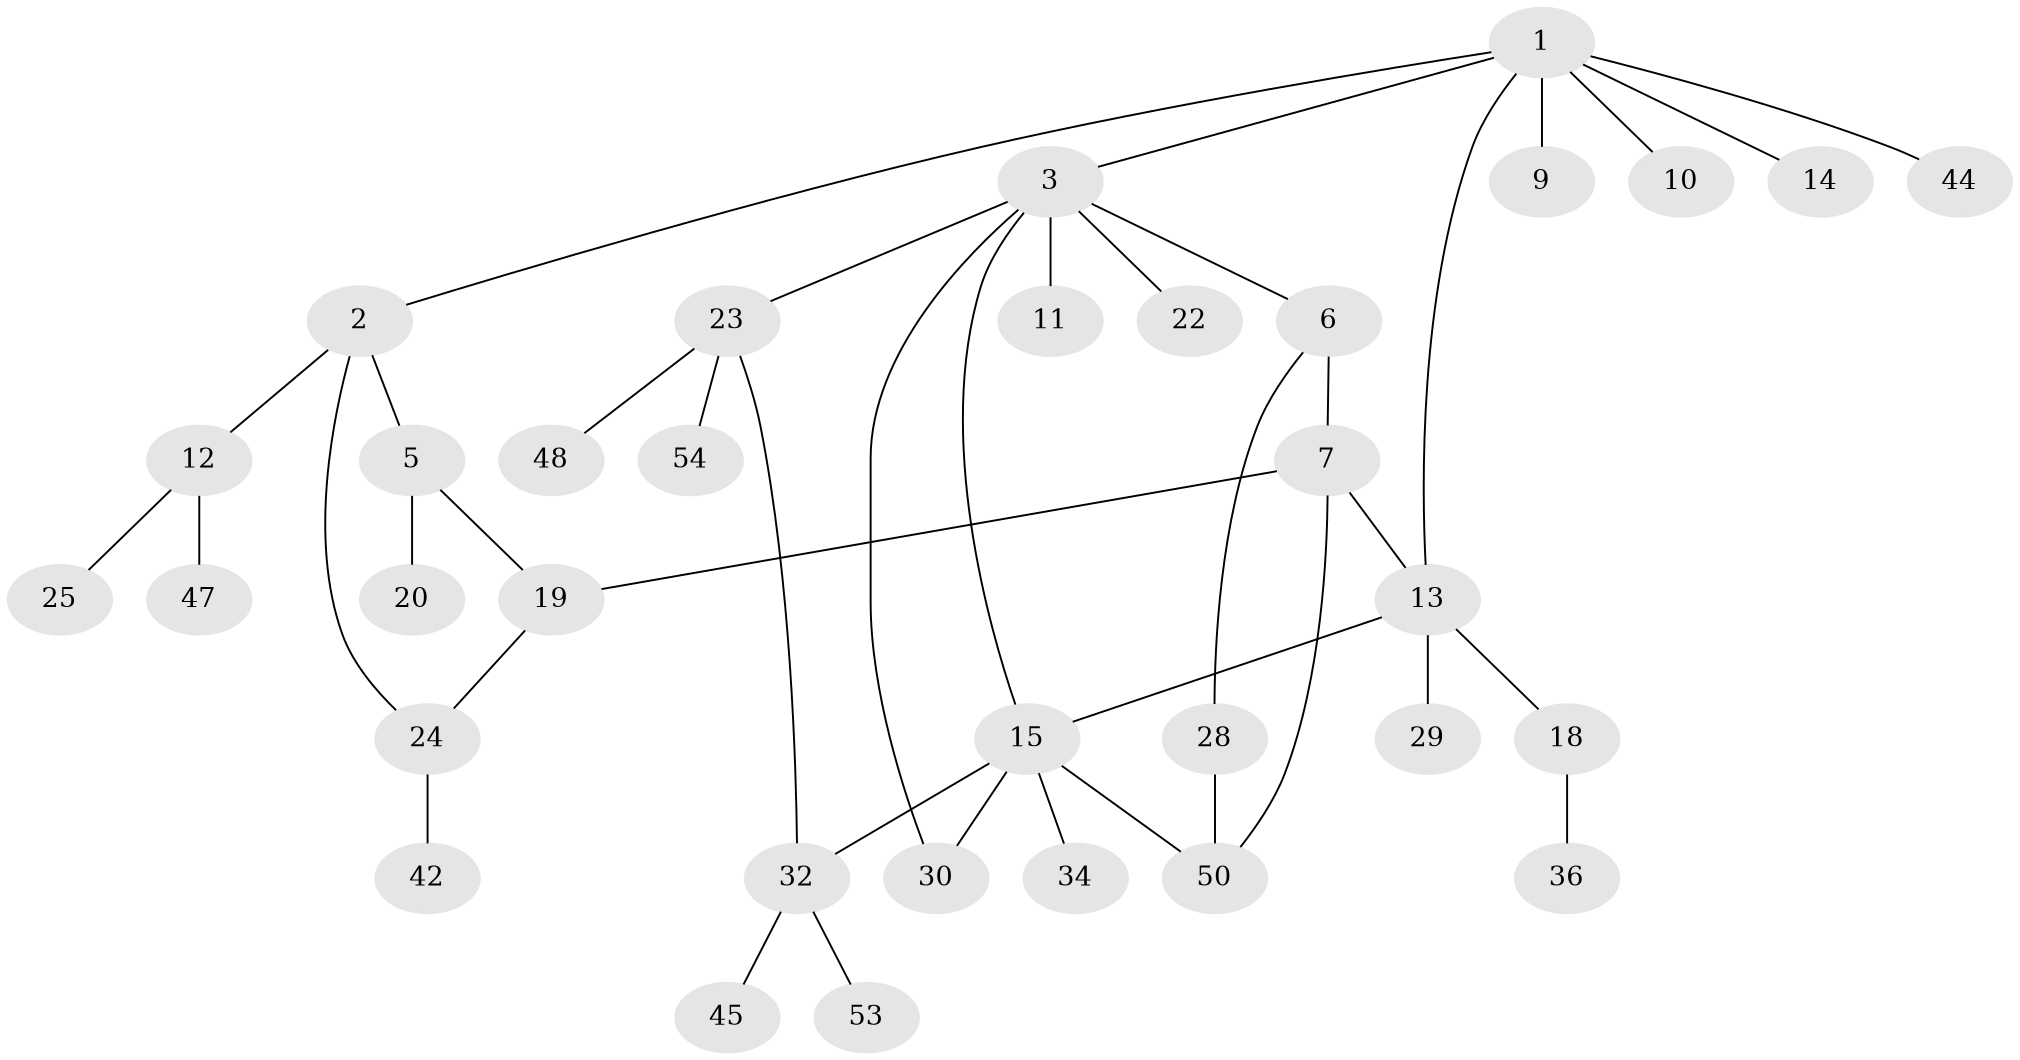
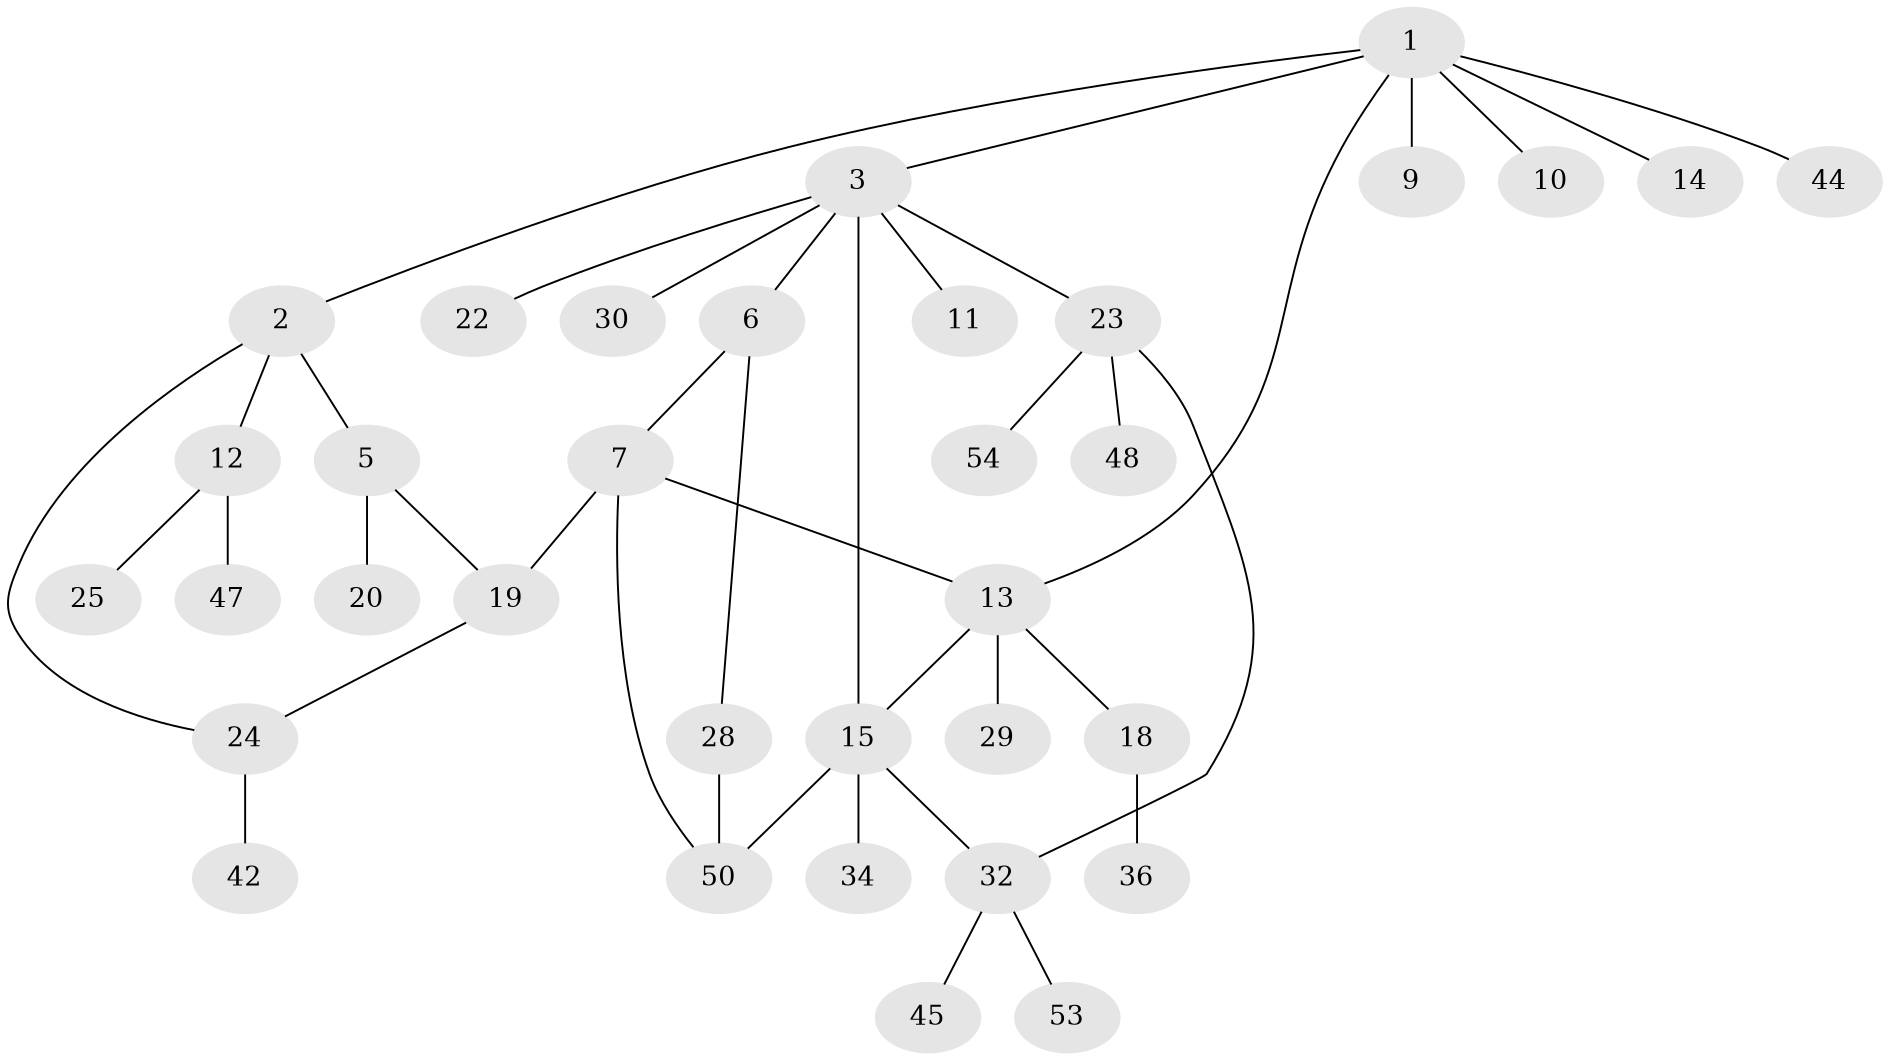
  graph {
    node [color=gray90 style=filled]
    1 [super="+41"]
    2 [super="+4"]
    3 [super="+8"]
    9
    10
    14
    44
    13 [super="+17"]
    5 [super="+16"]
    12 [super="+21"]
    24 [super="+27"]
    6 [super="+35"]
    11 [super="+43"]
    15 [super="+31"]
    22 [super="+40"]
    23 [super="+39"]
    30 [super="+46"]
    7 [super="+33"]
    19 [super="+38"]
    50
    20 [super="+26"]
    25
    47
    42
    28 [super="+52"]
    32 [super="+37"]
    34
    48 [super="+51"]
    54
    18 [super="+49"]
    29
    36
    45
    53
    1 -- 2
    1 -- 3
    1 -- 9
    1 -- 10
    1 -- 14
    1 -- 44
    1 -- 13
    2 -- 5
    2 -- 12
    2 -- 24
    3 -- 6
    3 -- 11
    3 -- 15
    3 -- 22
    3 -- 23
    3 -- 30
    13 -- 15
    13 -- 18
    13 -- 29
    5 -- 19
    5 -- 20
    12 -- 25
    12 -- 47
    24 -- 42
    6 -- 7
    6 -- 28
-   15 -- 30
    15 -- 50
    15 -- 32
    15 -- 34
    23 -- 32
    23 -- 48
    23 -- 54
    7 -- 13
    7 -- 19
    7 -- 50
    19 -- 24
    28 -- 50
    32 -- 45
    32 -- 53
    18 -- 36
  }
